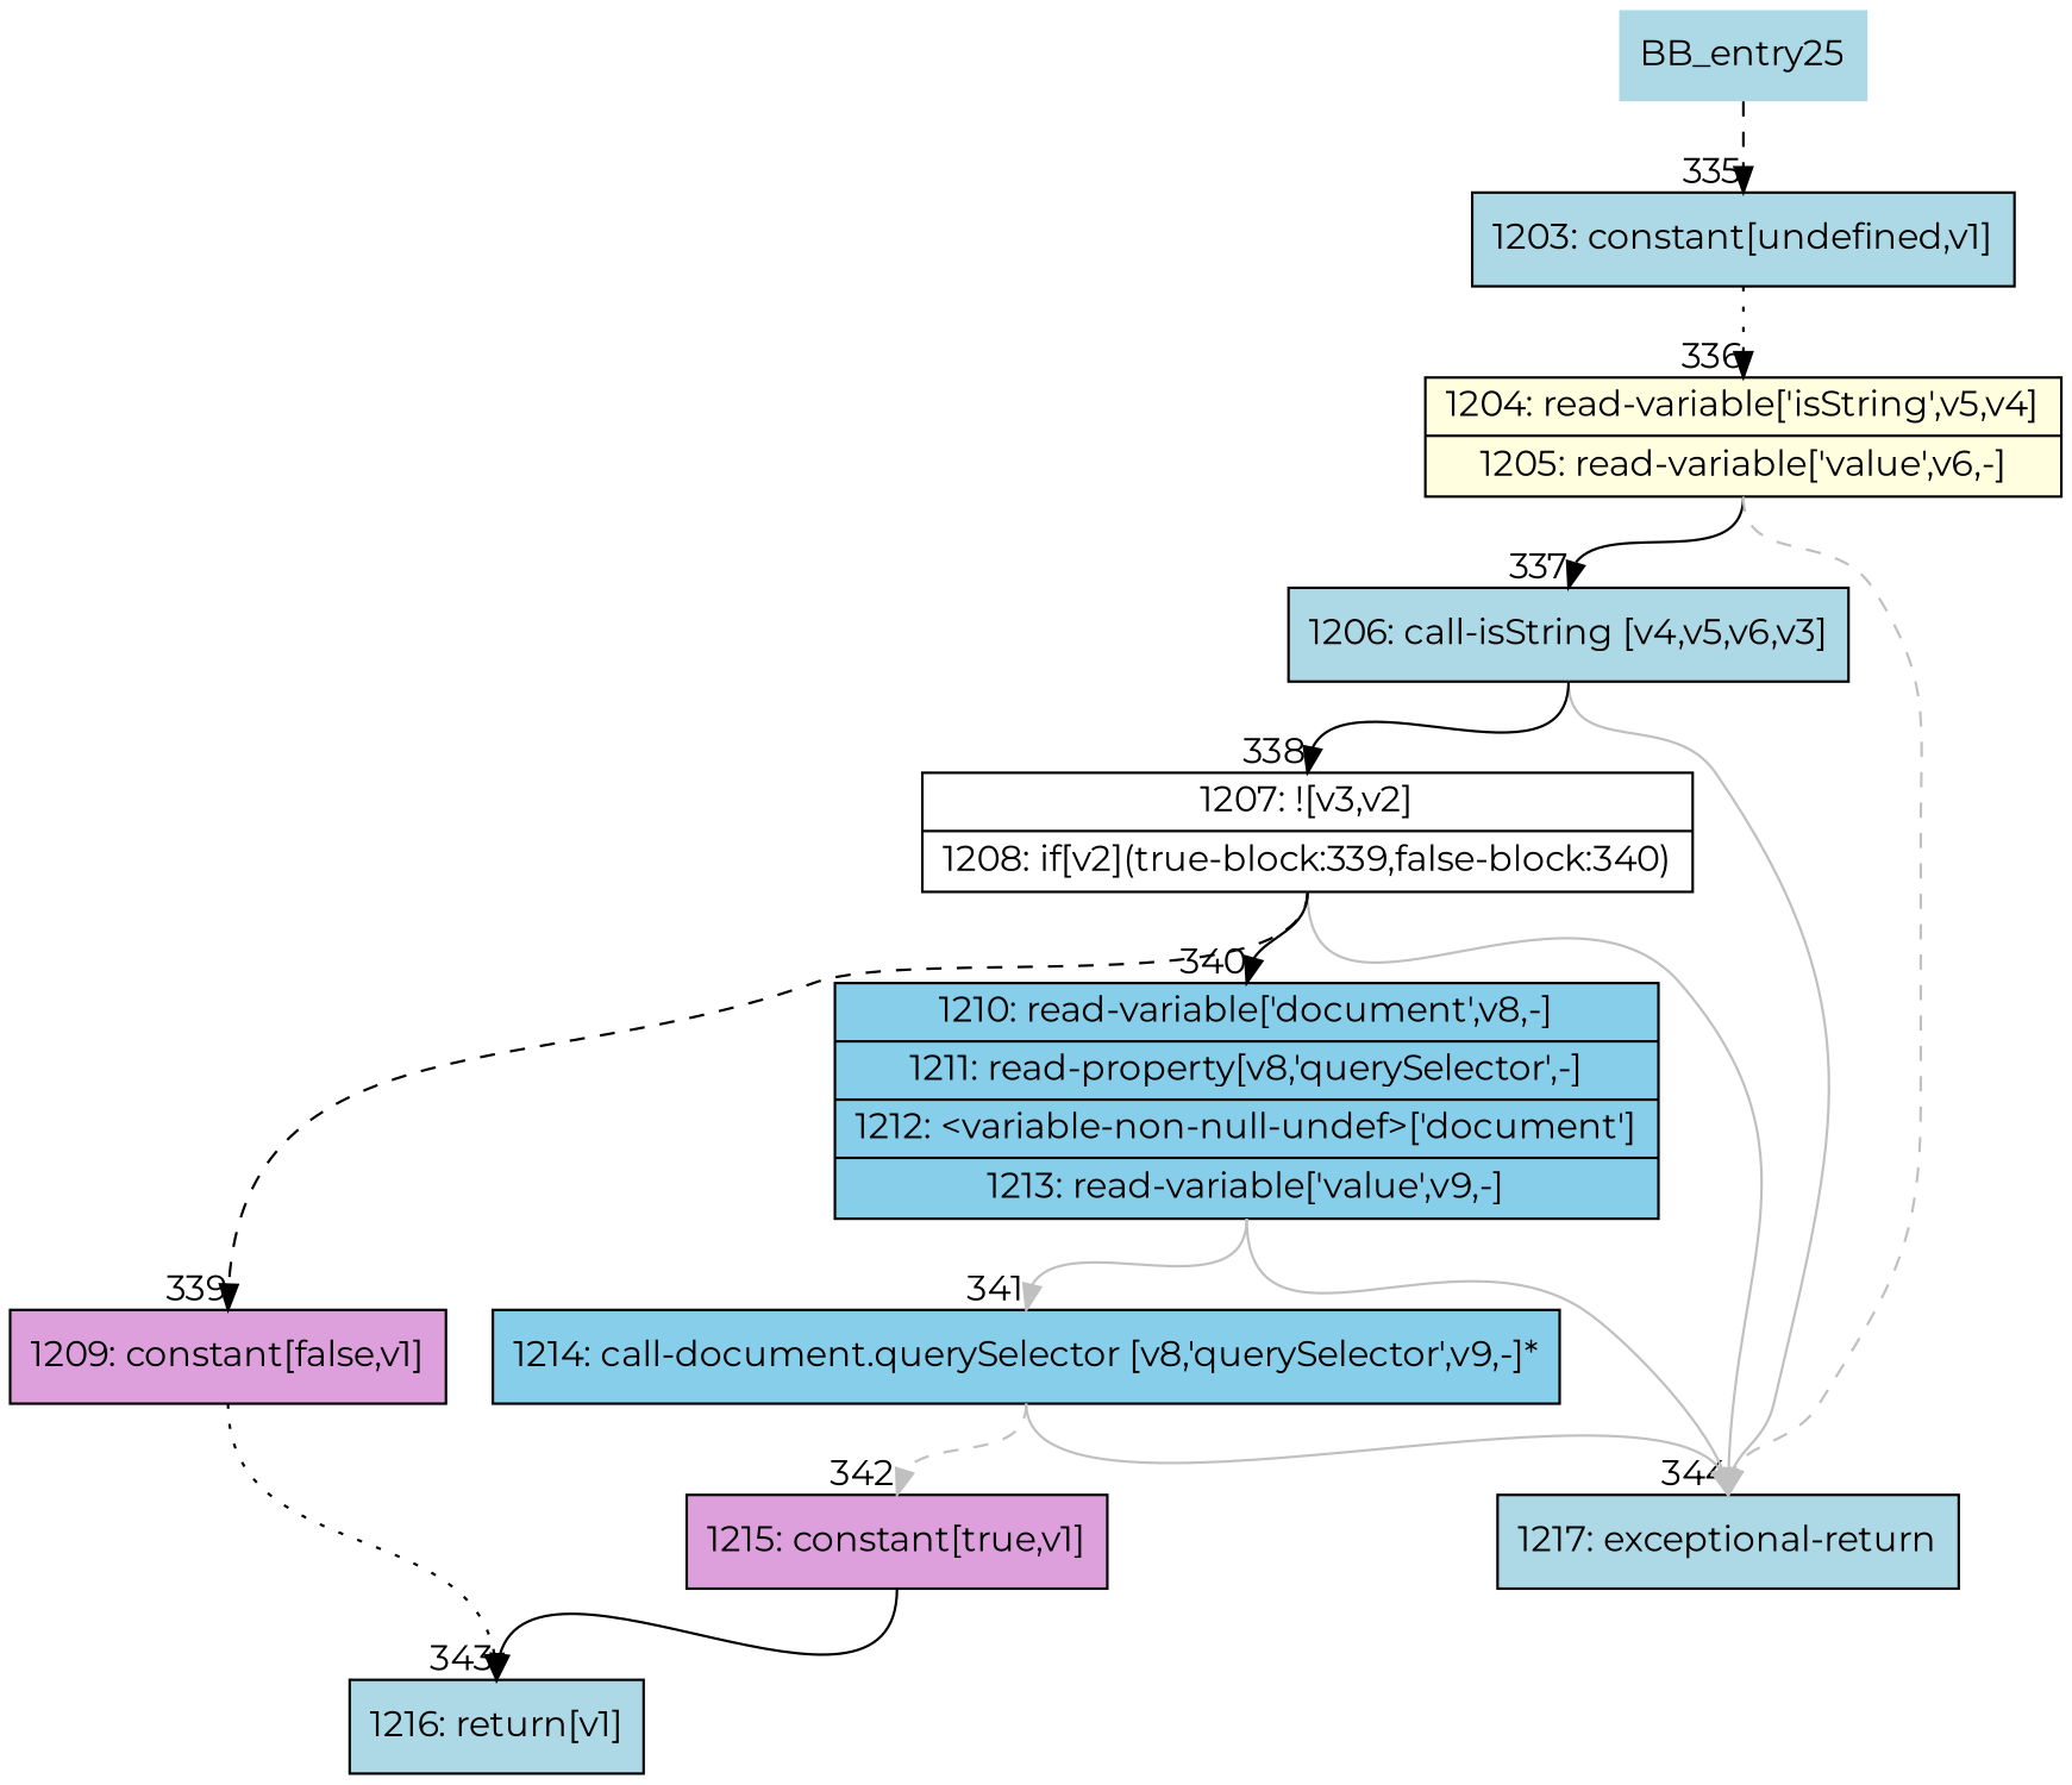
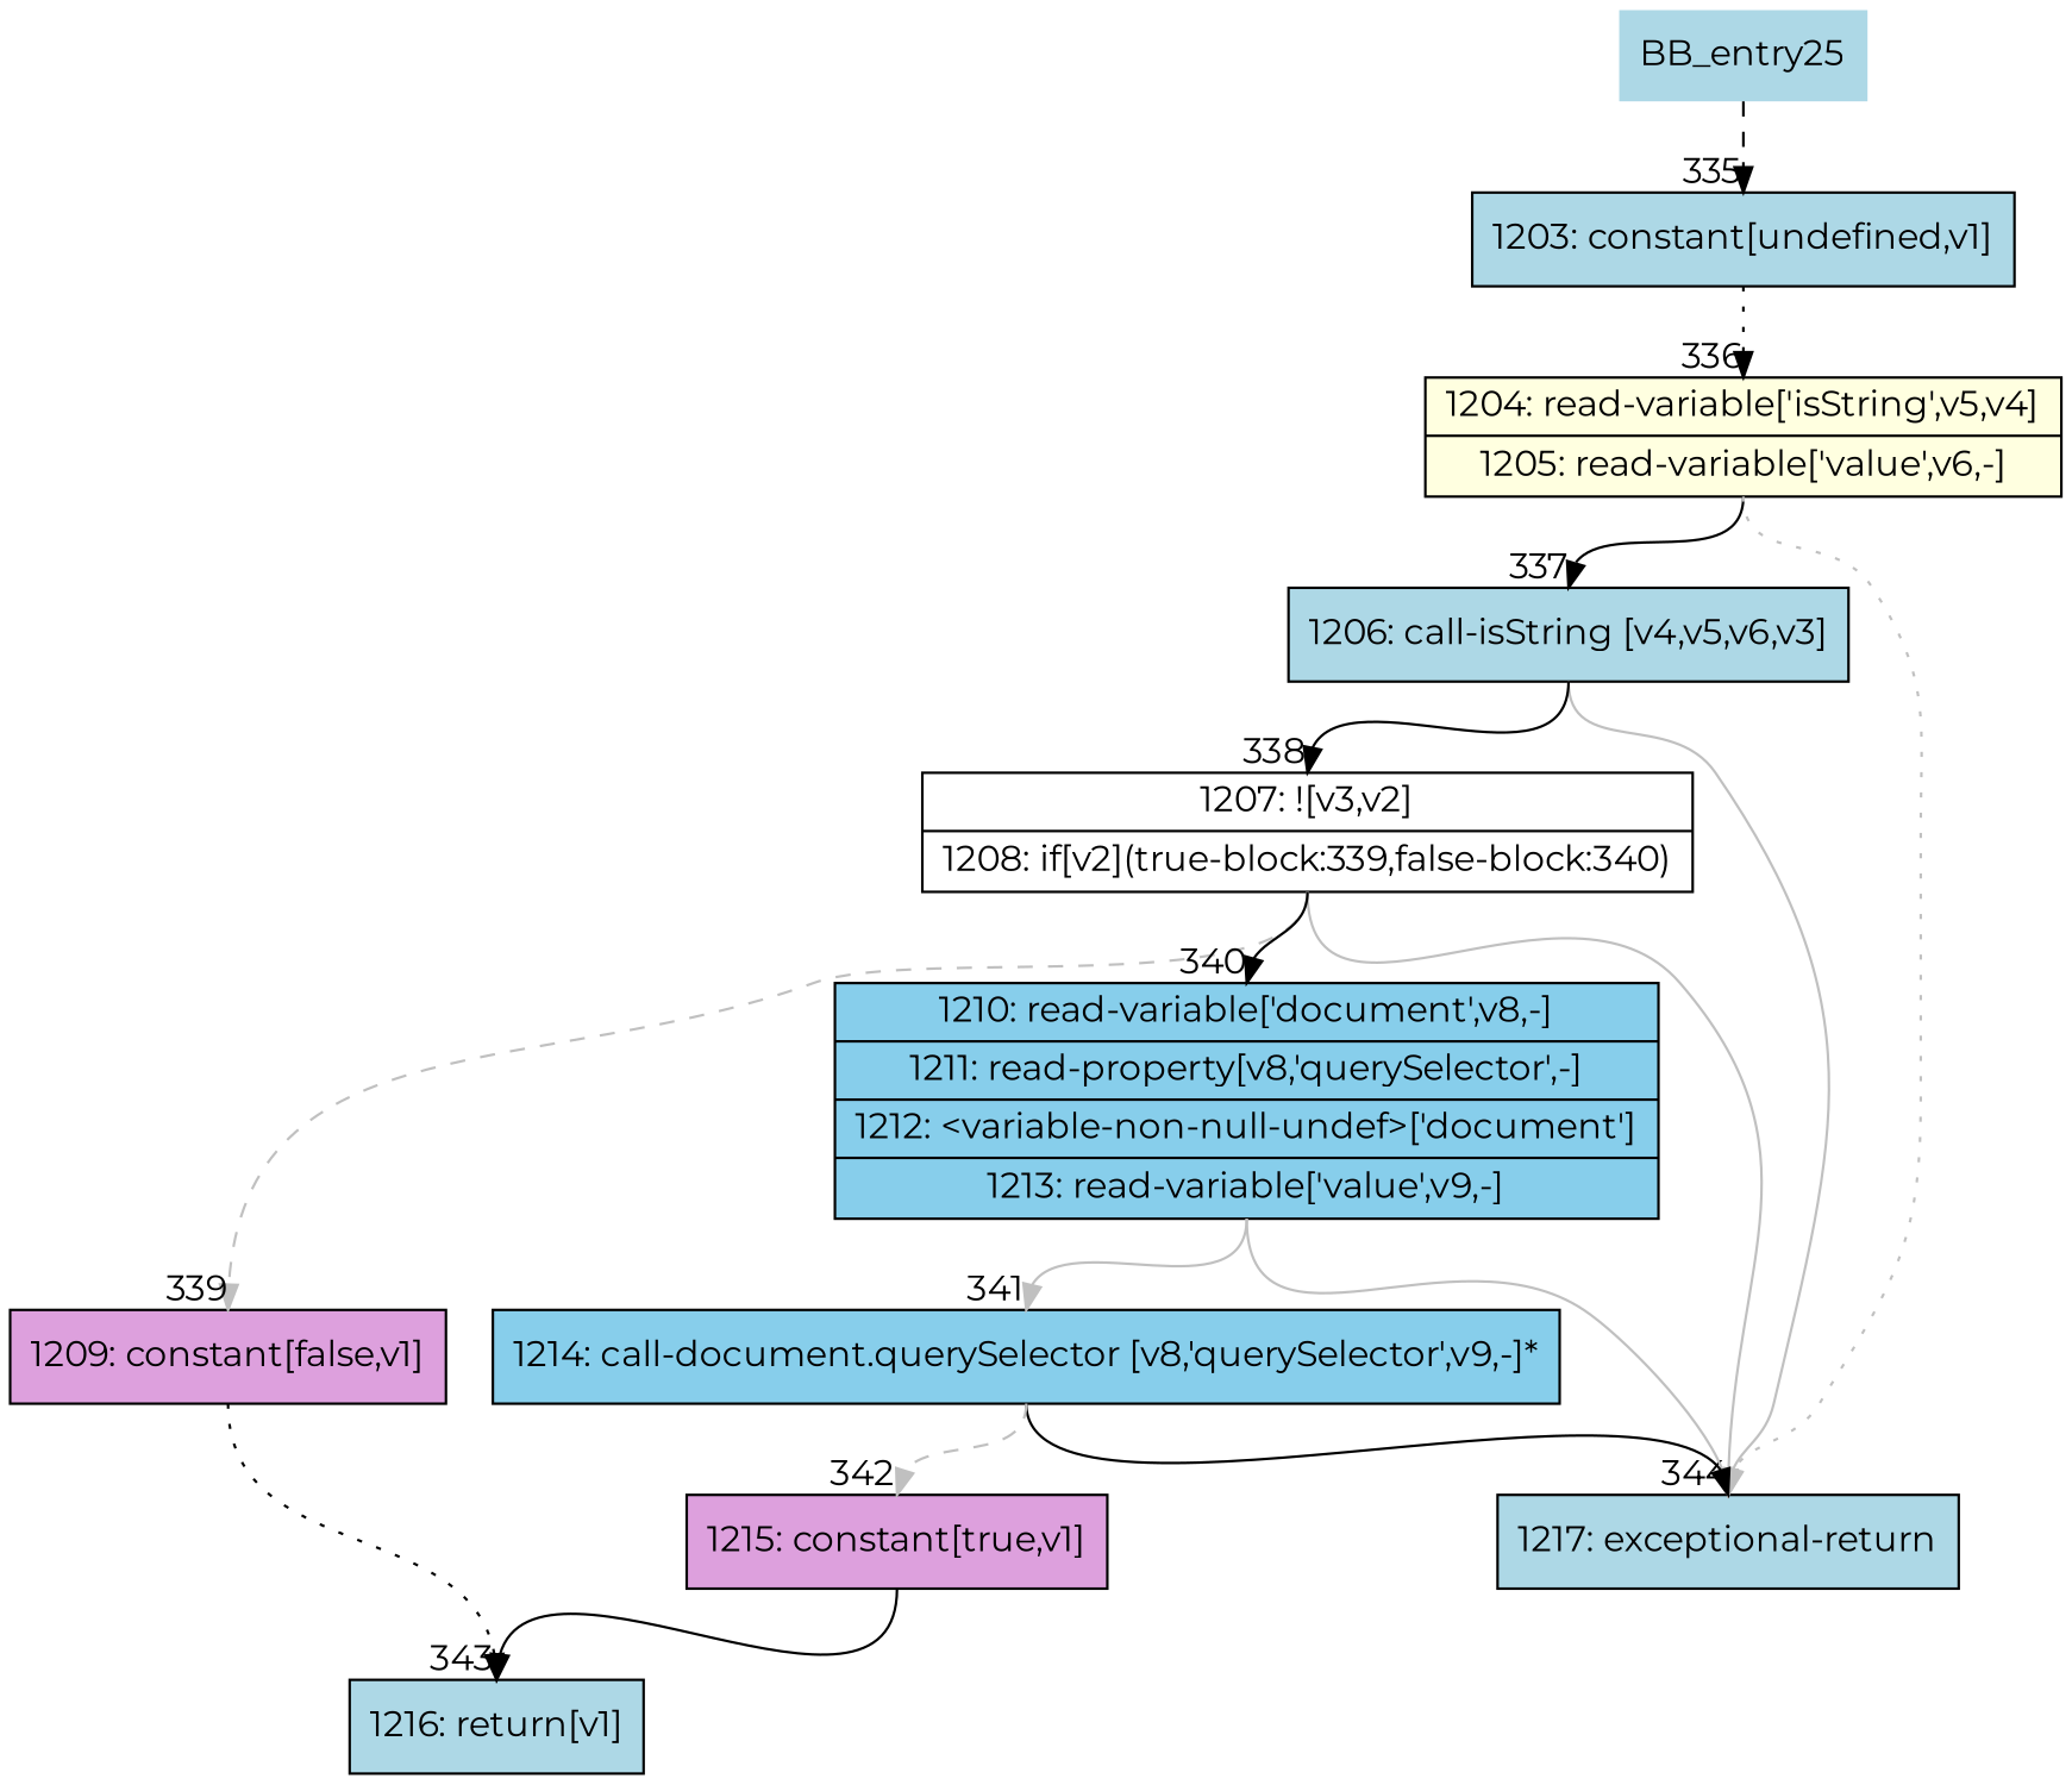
  digraph {
    fontname=Montserrat
    rankdir=TD
    node [fillcolor=lightblue fontname=Montserrat shape=record style=filled]
    edge [fontname=Montserrat headport=n style=solid tailport=s]
    BB_entry25 [shape=none]
    n2 [label="{1203: constant[undefined,v1]}"]
    n3 [fillcolor=lightyellow label="{1204: read-variable['isString',v5,v4]|1205: read-variable['value',v6,-]}"]
    n4 [label="{1206: call-isString [v4,v5,v6,v3]}"]
    n5 [label="{1217: exceptional-return}"]
    n6 [fillcolor=white label="{1207: ![v3,v2]|1208: if[v2](true-block:339,false-block:340)}"]
    n7 [fillcolor=plum label="{1209: constant[false,v1]}"]
    n8 [fillcolor=skyblue label="{1210: read-variable['document',v8,-]|1211: read-property[v8,'querySelector',-]|1212: \<variable-non-null-undef\>['document']|1213: read-variable['value',v9,-]}"]
    n9 [label="{1216: return[v1]}"]
    n10 [fillcolor=skyblue label="{1214: call-document.querySelector [v8,'querySelector',v9,-]*}"]
    n11 [fillcolor=plum label="{1215: constant[true,v1]}"]
    BB_entry25 -> n2 [headlabel="    335" style=dashed]
    n2 -> n3 [headlabel="      336" style=dotted]
    n3 -> n4 [headlabel="      337"]
-   n3 -> n5 [color=gray headlabel="      344" style=dashed]
+   n3 -> n5 [color=gray headlabel="      344" style=dotted]
    n4 -> n5 [color=gray]
    n4 -> n6 [headlabel="      338"]
    n6 -> n5 [color=gray]
-   n6 -> n7 [headlabel="      339" style=dashed]
+   n6 -> n7 [headlabel="      339" style=dashed color=gray]
    n6 -> n8 [headlabel="      340"]
    n7 -> n9 [headlabel="      343" style=dotted]
    n8 -> n5 [color=gray]
    n8 -> n10 [color=gray headlabel="      341"]
-   n10 -> n5 [color=gray]
+   n10 -> n5 [color=black]
    n10 -> n11 [color=gray headlabel="      342" style=dashed]
    n11 -> n9
  }
